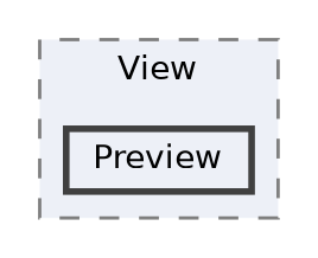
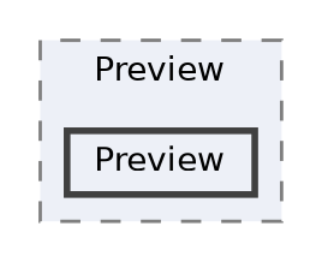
  digraph {
    compound=true
    n1 [color=grey25 fillcolor="#edf0f7" fontname=Helvetica fontsize=10 height=0.2 label=Preview shape=box style="filled,bold" width=0.4]
    subgraph cluster_1 {
      bgcolor="#edf0f7"
      fontname=Helvetica
      fontsize=10
-     label=View
+     label=Preview
      pencolor=grey50
      style="filled,dashed"
      n1
    }
  }
